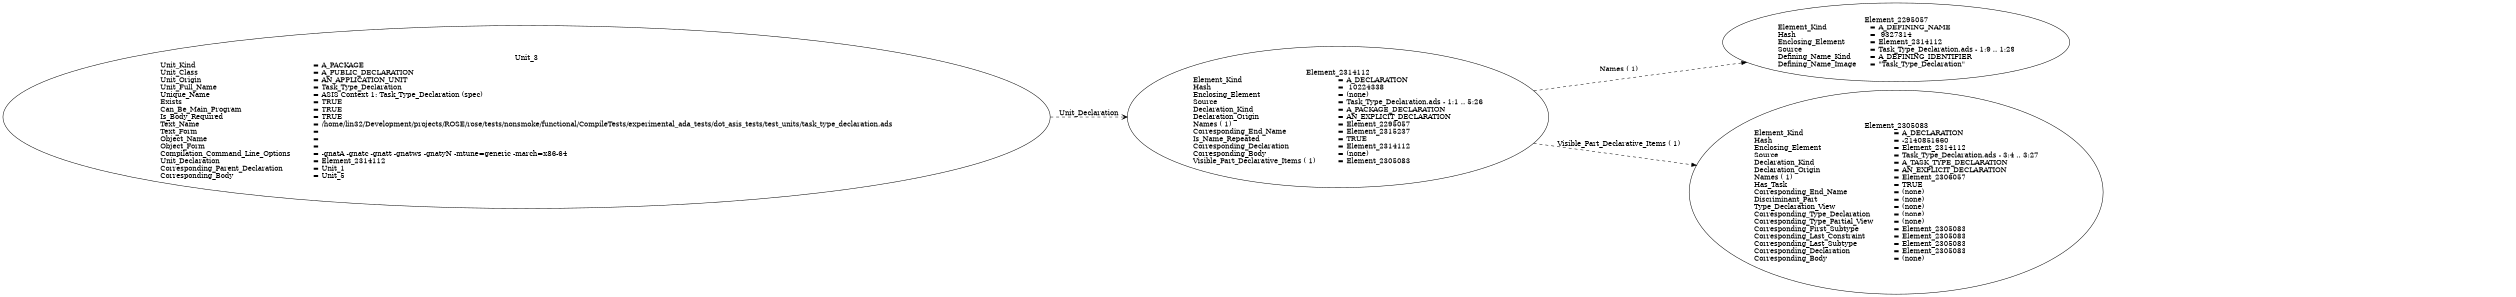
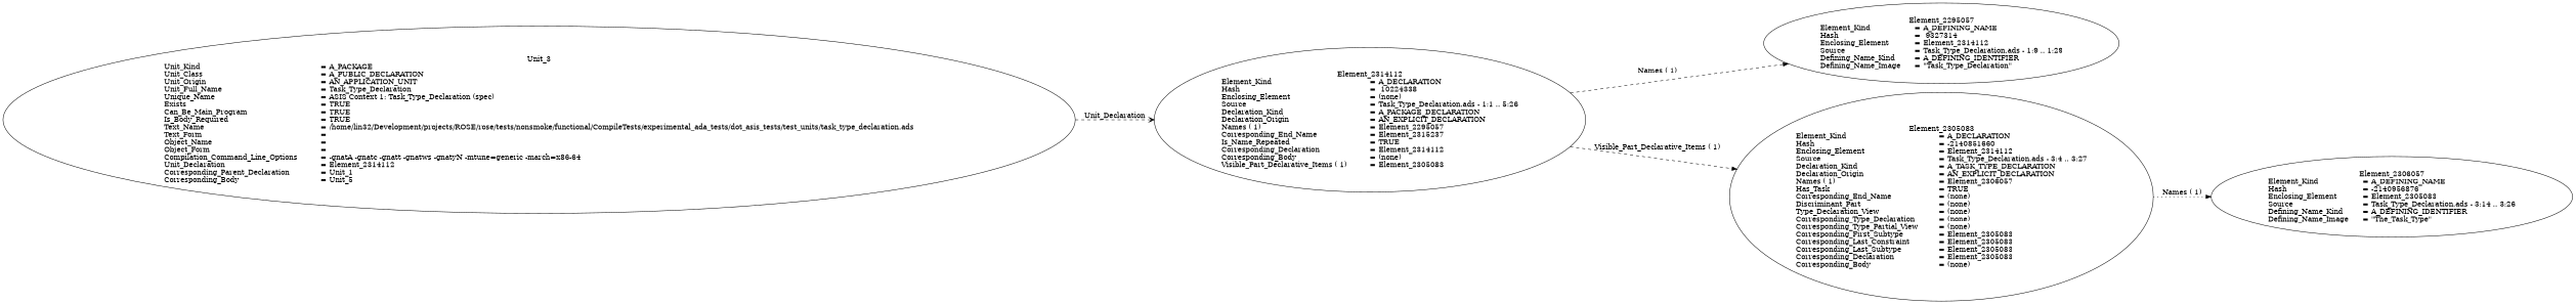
  digraph {
    rankdir=LR
    edge [style=dashed arrowhead=normal]
    n1 [label=<<TABLE BORDER="0" CELLBORDER="0" CELLSPACING="0" CELLPADDING="0">            <TR><TD COLSPAN="3">Unit_3</TD></TR>           <TR><TD ALIGN="LEFT">Unit_Kind   </TD><TD> = </TD><TD ALIGN="LEFT">A_PACKAGE</TD></TR>           <TR><TD ALIGN="LEFT">Unit_Class   </TD><TD> = </TD><TD ALIGN="LEFT">A_PUBLIC_DECLARATION</TD></TR>           <TR><TD ALIGN="LEFT">Unit_Origin   </TD><TD> = </TD><TD ALIGN="LEFT">AN_APPLICATION_UNIT</TD></TR>           <TR><TD ALIGN="LEFT">Unit_Full_Name    </TD><TD> = </TD><TD ALIGN="LEFT">Task_Type_Declaration</TD></TR>           <TR><TD ALIGN="LEFT">Unique_Name   </TD><TD> = </TD><TD ALIGN="LEFT">ASIS Context 1: Task_Type_Declaration (spec)</TD></TR>           <TR><TD ALIGN="LEFT">Exists  </TD><TD> = </TD><TD ALIGN="LEFT">TRUE</TD></TR>           <TR><TD ALIGN="LEFT">Can_Be_Main_Program     </TD><TD> = </TD><TD ALIGN="LEFT">TRUE</TD></TR>           <TR><TD ALIGN="LEFT">Is_Body_Required     </TD><TD> = </TD><TD ALIGN="LEFT">TRUE</TD></TR>           <TR><TD ALIGN="LEFT">Text_Name   </TD><TD> = </TD><TD ALIGN="LEFT">/home/lin32/Development/projects/ROSE/rose/tests/nonsmoke/functional/CompileTests/experimental_ada_tests/dot_asis_tests/test_units/task_type_declaration.ads</TD></TR>           <TR><TD ALIGN="LEFT">Text_Form   </TD><TD> = </TD><TD ALIGN="LEFT"></TD></TR>           <TR><TD ALIGN="LEFT">Object_Name   </TD><TD> = </TD><TD ALIGN="LEFT"></TD></TR>           <TR><TD ALIGN="LEFT">Object_Form   </TD><TD> = </TD><TD ALIGN="LEFT"></TD></TR>           <TR><TD ALIGN="LEFT">Compilation_Command_Line_Options         </TD><TD> = </TD><TD ALIGN="LEFT">-gnatA -gnatc -gnatt -gnatws -gnatyN -mtune=generic -march=x86-64</TD></TR>           <TR><TD ALIGN="LEFT">Unit_Declaration     </TD><TD> = </TD><TD ALIGN="LEFT">Element_2314112</TD></TR>           <TR><TD ALIGN="LEFT">Corresponding_Parent_Declaration         </TD><TD> = </TD><TD ALIGN="LEFT">Unit_1</TD></TR>           <TR><TD ALIGN="LEFT">Corresponding_Body     </TD><TD> = </TD><TD ALIGN="LEFT">Unit_5</TD></TR>           </TABLE>>]
    n2 [label=<<TABLE BORDER="0" CELLBORDER="0" CELLSPACING="0" CELLPADDING="0">            <TR><TD COLSPAN="3">Element_2314112</TD></TR>           <TR><TD ALIGN="LEFT">Element_Kind    </TD><TD> = </TD><TD ALIGN="LEFT">A_DECLARATION</TD></TR>           <TR><TD ALIGN="LEFT">Hash  </TD><TD> = </TD><TD ALIGN="LEFT"> 10224338</TD></TR>           <TR><TD ALIGN="LEFT">Enclosing_Element     </TD><TD> = </TD><TD ALIGN="LEFT">(none)</TD></TR>           <TR><TD ALIGN="LEFT">Source  </TD><TD> = </TD><TD ALIGN="LEFT">Task_Type_Declaration.ads - 1:1 .. 5:26</TD></TR>           <TR><TD ALIGN="LEFT">Declaration_Kind     </TD><TD> = </TD><TD ALIGN="LEFT">A_PACKAGE_DECLARATION</TD></TR>           <TR><TD ALIGN="LEFT">Declaration_Origin     </TD><TD> = </TD><TD ALIGN="LEFT">AN_EXPLICIT_DECLARATION</TD></TR>           <TR><TD ALIGN="LEFT">Names ( 1)   </TD><TD> = </TD><TD ALIGN="LEFT">Element_2295057</TD></TR>           <TR><TD ALIGN="LEFT">Corresponding_End_Name      </TD><TD> = </TD><TD ALIGN="LEFT">Element_2315237</TD></TR>           <TR><TD ALIGN="LEFT">Is_Name_Repeated     </TD><TD> = </TD><TD ALIGN="LEFT">TRUE</TD></TR>           <TR><TD ALIGN="LEFT">Corresponding_Declaration       </TD><TD> = </TD><TD ALIGN="LEFT">Element_2314112</TD></TR>           <TR><TD ALIGN="LEFT">Corresponding_Body     </TD><TD> = </TD><TD ALIGN="LEFT">(none)</TD></TR>           <TR><TD ALIGN="LEFT">Visible_Part_Declarative_Items ( 1)         </TD><TD> = </TD><TD ALIGN="LEFT">Element_2305083</TD></TR>           </TABLE>>]
    n3 [label=<<TABLE BORDER="0" CELLBORDER="0" CELLSPACING="0" CELLPADDING="0">            <TR><TD COLSPAN="3">Element_2295057</TD></TR>           <TR><TD ALIGN="LEFT">Element_Kind    </TD><TD> = </TD><TD ALIGN="LEFT">A_DEFINING_NAME</TD></TR>           <TR><TD ALIGN="LEFT">Hash  </TD><TD> = </TD><TD ALIGN="LEFT"> 9327314</TD></TR>           <TR><TD ALIGN="LEFT">Enclosing_Element     </TD><TD> = </TD><TD ALIGN="LEFT">Element_2314112</TD></TR>           <TR><TD ALIGN="LEFT">Source  </TD><TD> = </TD><TD ALIGN="LEFT">Task_Type_Declaration.ads - 1:9 .. 1:29</TD></TR>           <TR><TD ALIGN="LEFT">Defining_Name_Kind     </TD><TD> = </TD><TD ALIGN="LEFT">A_DEFINING_IDENTIFIER</TD></TR>           <TR><TD ALIGN="LEFT">Defining_Name_Image     </TD><TD> = </TD><TD ALIGN="LEFT">"Task_Type_Declaration"</TD></TR>           </TABLE>>]
    n4 [label=<<TABLE BORDER="0" CELLBORDER="0" CELLSPACING="0" CELLPADDING="0">            <TR><TD COLSPAN="3">Element_2305083</TD></TR>           <TR><TD ALIGN="LEFT">Element_Kind    </TD><TD> = </TD><TD ALIGN="LEFT">A_DECLARATION</TD></TR>           <TR><TD ALIGN="LEFT">Hash  </TD><TD> = </TD><TD ALIGN="LEFT">-2140851660</TD></TR>           <TR><TD ALIGN="LEFT">Enclosing_Element     </TD><TD> = </TD><TD ALIGN="LEFT">Element_2314112</TD></TR>           <TR><TD ALIGN="LEFT">Source  </TD><TD> = </TD><TD ALIGN="LEFT">Task_Type_Declaration.ads - 3:4 .. 3:27</TD></TR>           <TR><TD ALIGN="LEFT">Declaration_Kind     </TD><TD> = </TD><TD ALIGN="LEFT">A_TASK_TYPE_DECLARATION</TD></TR>           <TR><TD ALIGN="LEFT">Declaration_Origin     </TD><TD> = </TD><TD ALIGN="LEFT">AN_EXPLICIT_DECLARATION</TD></TR>           <TR><TD ALIGN="LEFT">Names ( 1)   </TD><TD> = </TD><TD ALIGN="LEFT">Element_2306057</TD></TR>           <TR><TD ALIGN="LEFT">Has_Task   </TD><TD> = </TD><TD ALIGN="LEFT">TRUE</TD></TR>           <TR><TD ALIGN="LEFT">Corresponding_End_Name      </TD><TD> = </TD><TD ALIGN="LEFT">(none)</TD></TR>           <TR><TD ALIGN="LEFT">Discriminant_Part     </TD><TD> = </TD><TD ALIGN="LEFT">(none)</TD></TR>           <TR><TD ALIGN="LEFT">Type_Declaration_View      </TD><TD> = </TD><TD ALIGN="LEFT">(none)</TD></TR>           <TR><TD ALIGN="LEFT">Corresponding_Type_Declaration        </TD><TD> = </TD><TD ALIGN="LEFT">(none)</TD></TR>           <TR><TD ALIGN="LEFT">Corresponding_Type_Partial_View        </TD><TD> = </TD><TD ALIGN="LEFT">(none)</TD></TR>           <TR><TD ALIGN="LEFT">Corresponding_First_Subtype       </TD><TD> = </TD><TD ALIGN="LEFT">Element_2305083</TD></TR>           <TR><TD ALIGN="LEFT">Corresponding_Last_Constraint        </TD><TD> = </TD><TD ALIGN="LEFT">Element_2305083</TD></TR>           <TR><TD ALIGN="LEFT">Corresponding_Last_Subtype       </TD><TD> = </TD><TD ALIGN="LEFT">Element_2305083</TD></TR>           <TR><TD ALIGN="LEFT">Corresponding_Declaration       </TD><TD> = </TD><TD ALIGN="LEFT">Element_2305083</TD></TR>           <TR><TD ALIGN="LEFT">Corresponding_Body     </TD><TD> = </TD><TD ALIGN="LEFT">(none)</TD></TR>           </TABLE>>]
+   n5 [label=<<TABLE BORDER="0" CELLBORDER="0" CELLSPACING="0" CELLPADDING="0">            <TR><TD COLSPAN="3">Element_2306057</TD></TR>           <TR><TD ALIGN="LEFT">Element_Kind    </TD><TD> = </TD><TD ALIGN="LEFT">A_DEFINING_NAME</TD></TR>           <TR><TD ALIGN="LEFT">Hash  </TD><TD> = </TD><TD ALIGN="LEFT">-2140956876</TD></TR>           <TR><TD ALIGN="LEFT">Enclosing_Element     </TD><TD> = </TD><TD ALIGN="LEFT">Element_2305083</TD></TR>           <TR><TD ALIGN="LEFT">Source  </TD><TD> = </TD><TD ALIGN="LEFT">Task_Type_Declaration.ads - 3:14 .. 3:26</TD></TR>           <TR><TD ALIGN="LEFT">Defining_Name_Kind     </TD><TD> = </TD><TD ALIGN="LEFT">A_DEFINING_IDENTIFIER</TD></TR>           <TR><TD ALIGN="LEFT">Defining_Name_Image     </TD><TD> = </TD><TD ALIGN="LEFT">"The_Task_Type"</TD></TR>           </TABLE>>]
    n1 -> n2 [label=Unit_Declaration arrowhead=vee]
    n2 -> n3 [label="Names ( 1)"]
    n2 -> n4 [label="Visible_Part_Declarative_Items ( 1)"]
+   n4 -> n5 [label="Names ( 1)" style=dotted]
  }
